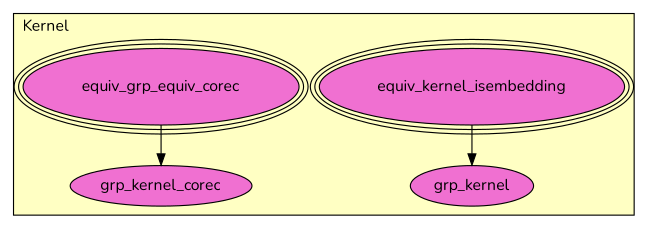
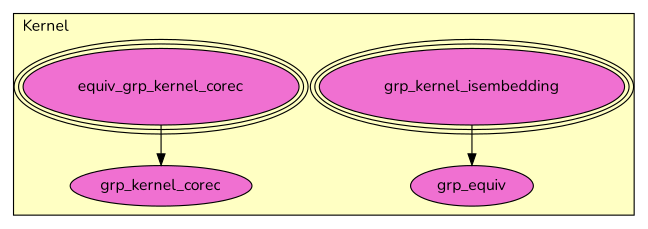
  digraph {
    fontname=Nunito
    node [fillcolor="#F070D1" fontname=Nunito style=filled]
    edge [fontname=Nunito]
-   n1 [label=equiv_kernel_isembedding peripheries=3]
-   n2 [label=equiv_grp_equiv_corec peripheries=3]
+   n1 [label=grp_kernel_isembedding peripheries=3]
+   n2 [label=equiv_grp_kernel_corec peripheries=3]
    n3 [label=grp_kernel_corec]
-   n4 [label=grp_kernel]
+   n4 [label=grp_equiv]
    subgraph cluster_1 {
      fillcolor="#FFFFC3"
      label=Kernel
      labeljust=l
      style=filled
      n1
      n2
      n3
      n4
    }
    n1 -> n4
    n2 -> n3
  }
